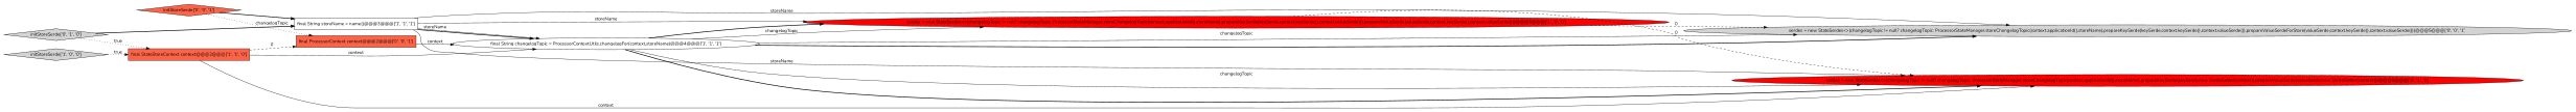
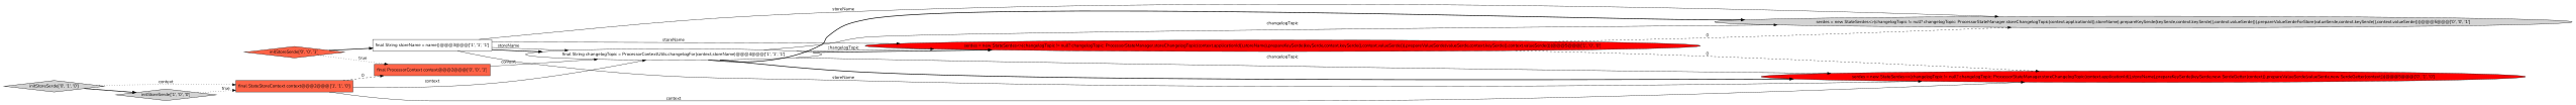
  digraph {
    fontname=Nunito
    rankdir=LR
    node [fillcolor=tomato fontname=Nunito shape=ellipse style=filled]
    edge [fontname=Nunito style=solid]
    n1 [label="initStoreSerde['0', '0', '1']" shape=diamond]
    n2 [fillcolor=white label="final String storeName = name()@@@3@@@['1', '1', '1']" shape=box]
    n3 [label="final ProcessorContext context@@@2@@@['0', '0', '1']" shape=box]
    n4 [fillcolor=lightgray label="serdes = new StateSerdes<>(changelogTopic != null? changelogTopic: ProcessorStateManager.storeChangelogTopic(context.applicationId(),storeName),prepareKeySerde(keySerde,context.keySerde(),context.valueSerde()),prepareValueSerdeForStore(valueSerde,context.keySerde(),context.valueSerde()))@@@5@@@['0', '0', '1']"]
    n5 [fillcolor=red label="serdes = new StateSerdes<>(changelogTopic != null? changelogTopic: ProcessorStateManager.storeChangelogTopic(context.applicationId(),storeName),prepareKeySerde(keySerde,context.keySerde(),context.valueSerde()),prepareValueSerde(valueSerde,context.keySerde(),context.valueSerde()))@@@5@@@['1', '0', '0']"]
    n6 [fillcolor=white label="final String changelogTopic = ProcessorContextUtils.changelogFor(context,storeName)@@@4@@@['1', '1', '1']"]
    n7 [fillcolor=red label="serdes = new StateSerdes<>(changelogTopic != null? changelogTopic: ProcessorStateManager.storeChangelogTopic(context.applicationId(),storeName),prepareKeySerde(keySerde,new SerdeGetter(context)),prepareValueSerde(valueSerde,new SerdeGetter(context)))@@@5@@@['0', '1', '0']"]
    n8 [label="final StateStoreContext context@@@2@@@['1', '1', '0']" shape=box]
    n9 [fillcolor=lightgray label="initStoreSerde['1', '0', '0']" shape=diamond]
    n10 [fillcolor=lightgray label="initStoreSerde['0', '1', '0']" shape=diamond]
    n1 -> n2 [style=bold]
-   n1 -> n3 [label=changelogTopic style=dotted]
+   n1 -> n3 [label=true style=dotted]
    n2 -> n4 [label=storeName]
    n2 -> n5 [label=storeName]
    n2 -> n6 [label=storeName]
    n2 -> n6 [style=bold]
    n2 -> n7 [label=storeName]
    n3 -> n6 [label=context]
    n5 -> n4 [label=0 style=dashed]
    n5 -> n7 [label=0 style=dashed]
    n6 -> n4 [label=changelogTopic]
    n6 -> n4 [style=bold]
    n6 -> n5 [style=bold]
    n6 -> n5 [label=changelogTopic]
    n6 -> n7 [label=changelogTopic]
    n6 -> n7 [style=bold]
    n8 -> n3 [label=0 style=dashed]
    n8 -> n6 [label=context]
    n8 -> n7 [label=context]
    n9 -> n8 [label=true style=dotted]
-   n10 -> n2 [style=bold]
-   n10 -> n8 [label=true style=dotted]
+   n10 -> n9 [style=bold]
+   n10 -> n8 [label=context style=dotted]
  }
